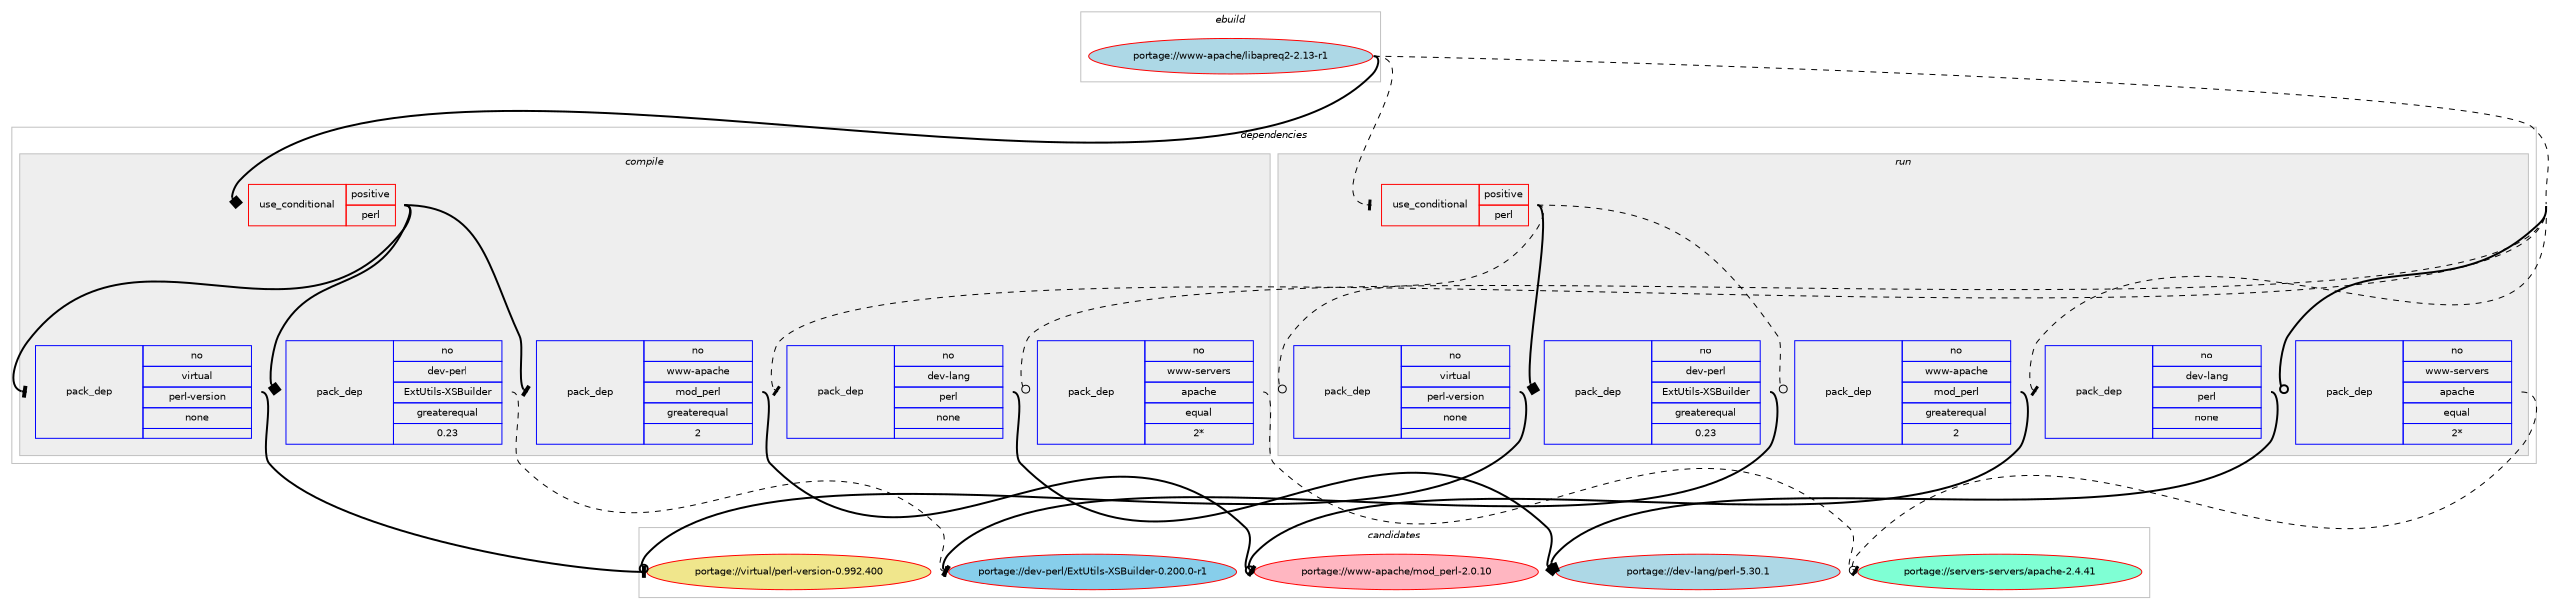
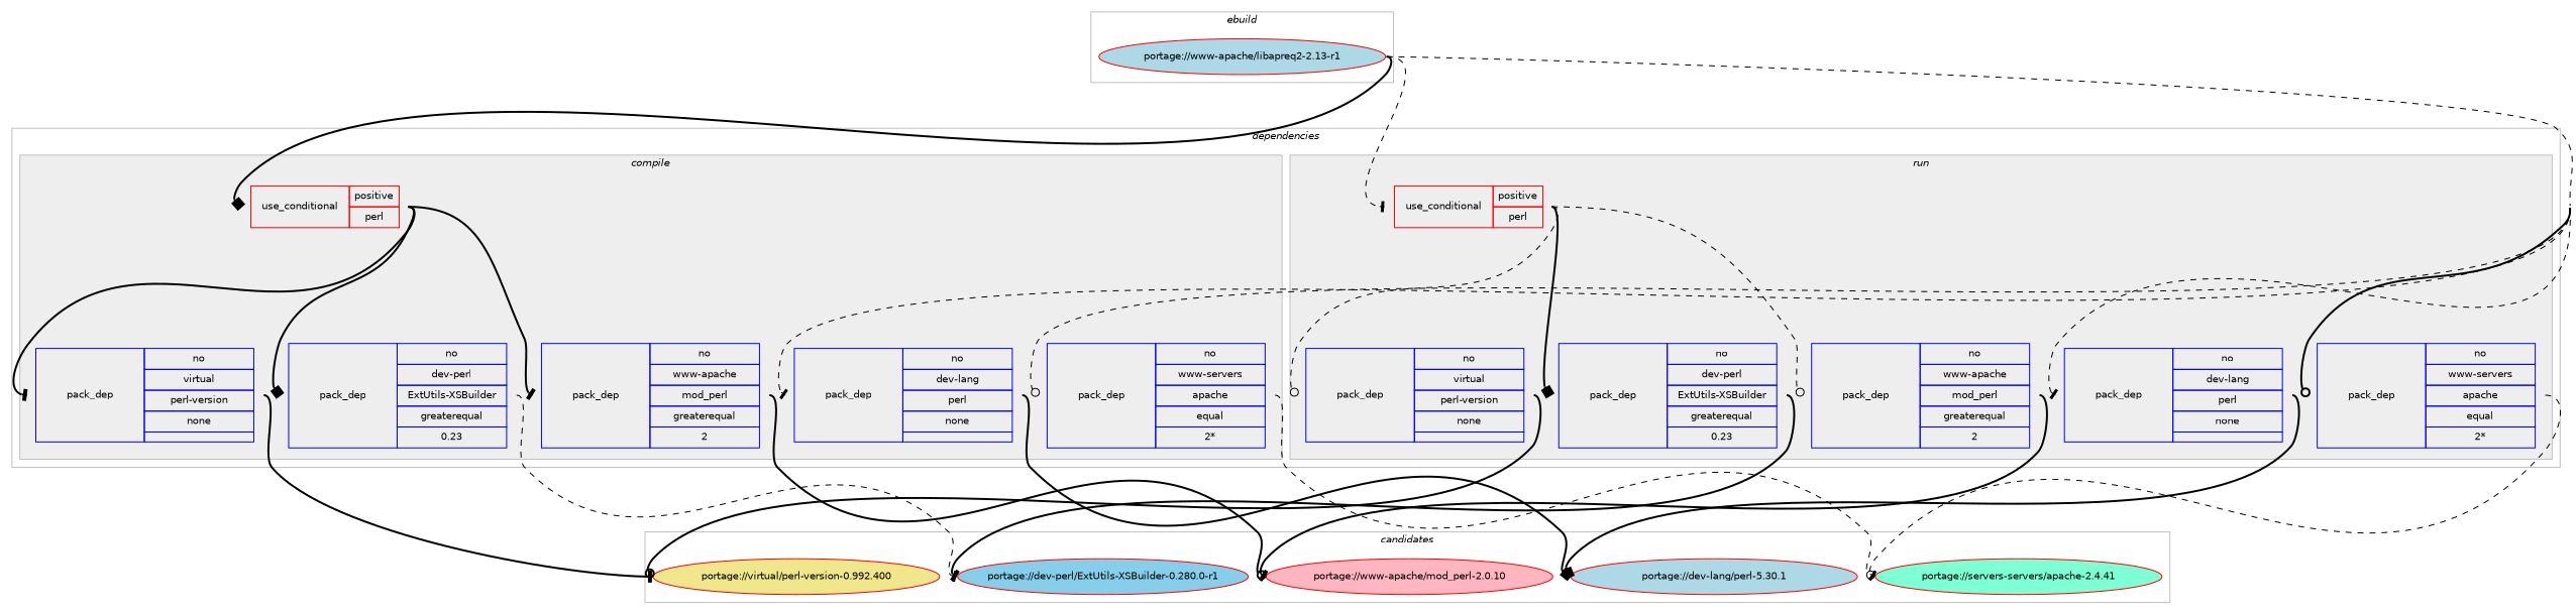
  digraph {
    compound=true
    concentrate=true
    fontname="DejaVu Sans"
    fontsize=10
    newrank=true
    rankdir=TB
    ranksep=1.5
    node [color=blue fontname="DejaVu Sans" fontsize=10 shape=none]
    edge [arrowhead=tee fontname="DejaVu Sans" headport=w style=bold tailport=e weight=20]
    n1 [color=red fillcolor=lightblue label="portage://www-apache/libapreq2-2.13-r1" style=filled width=4 shape=""]
    n2 [label=<<TABLE BORDER="0" CELLBORDER="1" CELLSPACING="0" CELLPADDING="4" WIDTH="220"><TR><TD ROWSPAN="6" CELLPADDING="30">pack_dep</TD></TR><TR><TD WIDTH="110">no</TD></TR><TR><TD>dev-perl</TD></TR><TR><TD>ExtUtils-XSBuilder</TD></TR><TR><TD>greaterequal</TD></TR><TR><TD>0.23</TD></TR></TABLE>>]
    n3 [label=<<TABLE BORDER="0" CELLBORDER="1" CELLSPACING="0" CELLPADDING="4" WIDTH="220"><TR><TD ROWSPAN="6" CELLPADDING="30">pack_dep</TD></TR><TR><TD WIDTH="110">no</TD></TR><TR><TD>virtual</TD></TR><TR><TD>perl-version</TD></TR><TR><TD>none</TD></TR><TR><TD></TD></TR></TABLE>>]
    n4 [label=<<TABLE BORDER="0" CELLBORDER="1" CELLSPACING="0" CELLPADDING="4" WIDTH="220"><TR><TD ROWSPAN="6" CELLPADDING="30">pack_dep</TD></TR><TR><TD WIDTH="110">no</TD></TR><TR><TD>www-apache</TD></TR><TR><TD>mod_perl</TD></TR><TR><TD>greaterequal</TD></TR><TR><TD>2</TD></TR></TABLE>>]
    n5 [color=red label=<<TABLE BORDER="0" CELLBORDER="1" CELLSPACING="0" CELLPADDING="4"><TR><TD ROWSPAN="3" CELLPADDING="10">use_conditional</TD></TR><TR><TD>positive</TD></TR><TR><TD>perl</TD></TR></TABLE>>]
    n6 [label=<<TABLE BORDER="0" CELLBORDER="1" CELLSPACING="0" CELLPADDING="4" WIDTH="220"><TR><TD ROWSPAN="6" CELLPADDING="30">pack_dep</TD></TR><TR><TD WIDTH="110">no</TD></TR><TR><TD>dev-lang</TD></TR><TR><TD>perl</TD></TR><TR><TD>none</TD></TR><TR><TD></TD></TR></TABLE>>]
    n7 [label=<<TABLE BORDER="0" CELLBORDER="1" CELLSPACING="0" CELLPADDING="4" WIDTH="220"><TR><TD ROWSPAN="6" CELLPADDING="30">pack_dep</TD></TR><TR><TD WIDTH="110">no</TD></TR><TR><TD>www-servers</TD></TR><TR><TD>apache</TD></TR><TR><TD>equal</TD></TR><TR><TD>2*</TD></TR></TABLE>>]
    n8 [label=<<TABLE BORDER="0" CELLBORDER="1" CELLSPACING="0" CELLPADDING="4" WIDTH="220"><TR><TD ROWSPAN="6" CELLPADDING="30">pack_dep</TD></TR><TR><TD WIDTH="110">no</TD></TR><TR><TD>dev-perl</TD></TR><TR><TD>ExtUtils-XSBuilder</TD></TR><TR><TD>greaterequal</TD></TR><TR><TD>0.23</TD></TR></TABLE>>]
    n9 [label=<<TABLE BORDER="0" CELLBORDER="1" CELLSPACING="0" CELLPADDING="4" WIDTH="220"><TR><TD ROWSPAN="6" CELLPADDING="30">pack_dep</TD></TR><TR><TD WIDTH="110">no</TD></TR><TR><TD>virtual</TD></TR><TR><TD>perl-version</TD></TR><TR><TD>none</TD></TR><TR><TD></TD></TR></TABLE>>]
    n10 [label=<<TABLE BORDER="0" CELLBORDER="1" CELLSPACING="0" CELLPADDING="4" WIDTH="220"><TR><TD ROWSPAN="6" CELLPADDING="30">pack_dep</TD></TR><TR><TD WIDTH="110">no</TD></TR><TR><TD>www-apache</TD></TR><TR><TD>mod_perl</TD></TR><TR><TD>greaterequal</TD></TR><TR><TD>2</TD></TR></TABLE>>]
    n11 [color=red label=<<TABLE BORDER="0" CELLBORDER="1" CELLSPACING="0" CELLPADDING="4"><TR><TD ROWSPAN="3" CELLPADDING="10">use_conditional</TD></TR><TR><TD>positive</TD></TR><TR><TD>perl</TD></TR></TABLE>>]
    n12 [label=<<TABLE BORDER="0" CELLBORDER="1" CELLSPACING="0" CELLPADDING="4" WIDTH="220"><TR><TD ROWSPAN="6" CELLPADDING="30">pack_dep</TD></TR><TR><TD WIDTH="110">no</TD></TR><TR><TD>dev-lang</TD></TR><TR><TD>perl</TD></TR><TR><TD>none</TD></TR><TR><TD></TD></TR></TABLE>>]
    n13 [label=<<TABLE BORDER="0" CELLBORDER="1" CELLSPACING="0" CELLPADDING="4" WIDTH="220"><TR><TD ROWSPAN="6" CELLPADDING="30">pack_dep</TD></TR><TR><TD WIDTH="110">no</TD></TR><TR><TD>www-servers</TD></TR><TR><TD>apache</TD></TR><TR><TD>equal</TD></TR><TR><TD>2*</TD></TR></TABLE>>]
-   n14 [color=red fillcolor=skyblue label="portage://dev-perl/ExtUtils-XSBuilder-0.200.0-r1" style=filled width=4 shape=""]
+   n14 [color=red fillcolor=skyblue label="portage://dev-perl/ExtUtils-XSBuilder-0.280.0-r1" style=filled width=4 shape=""]
    n15 [color=red fillcolor=khaki label="portage://virtual/perl-version-0.992.400" style=filled width=4 shape=""]
    n16 [color=red fillcolor=lightpink label="portage://www-apache/mod_perl-2.0.10" style=filled width=4 shape=""]
    n17 [color=red fillcolor=lightblue label="portage://dev-lang/perl-5.30.1" style=filled width=4 shape=""]
    n18 [color=red fillcolor=aquamarine label="portage://servers-servers/apache-2.4.41" style=filled width=4 shape=""]
    subgraph cluster_1 {
      color=gray
      label=<<i>ebuild</i>>
      rank=same
      n1
    }
    subgraph cluster_2 {
      color=gray
      label=<<i>dependencies</i>>
      subgraph cluster_3 {
        color=gray
        fillcolor="#eeeeee"
        label=<<i>compile</i>>
        style=filled
        subgraph sub_4 {
          color=gray
          fillcolor="#eeeeee"
          label=<<i>compile</i>>
          style=filled
          n5
          subgraph sub_5 {
            color=gray
            fillcolor="#eeeeee"
            label=<<i>compile</i>>
            style=filled
            n2
          }
          subgraph sub_6 {
            color=gray
            fillcolor="#eeeeee"
            label=<<i>compile</i>>
            style=filled
            n3
          }
          subgraph sub_7 {
            color=gray
            fillcolor="#eeeeee"
            label=<<i>compile</i>>
            style=filled
            n4
          }
        }
        subgraph sub_8 {
          color=gray
          fillcolor="#eeeeee"
          label=<<i>compile</i>>
          style=filled
          n6
        }
        subgraph sub_9 {
          color=gray
          fillcolor="#eeeeee"
          label=<<i>compile</i>>
          style=filled
          n7
        }
      }
      subgraph cluster_10 {
        color=gray
        fillcolor="#eeeeee"
        label=<<i>compile and run</i>>
        style=filled
      }
      subgraph cluster_11 {
        color=gray
        fillcolor="#eeeeee"
        label=<<i>run</i>>
        style=filled
        subgraph sub_12 {
          color=gray
          fillcolor="#eeeeee"
          label=<<i>run</i>>
          style=filled
          n11
          subgraph sub_13 {
            color=gray
            fillcolor="#eeeeee"
            label=<<i>run</i>>
            style=filled
            n8
          }
          subgraph sub_14 {
            color=gray
            fillcolor="#eeeeee"
            label=<<i>run</i>>
            style=filled
            n9
          }
          subgraph sub_15 {
            color=gray
            fillcolor="#eeeeee"
            label=<<i>run</i>>
            style=filled
            n10
          }
        }
        subgraph sub_16 {
          color=gray
          fillcolor="#eeeeee"
          label=<<i>run</i>>
          style=filled
          n12
        }
        subgraph sub_17 {
          color=gray
          fillcolor="#eeeeee"
          label=<<i>run</i>>
          style=filled
          n13
        }
      }
    }
    subgraph cluster_18 {
      color=gray
      label=<<i>candidates</i>>
      rank=same
      subgraph sub_19 {
        color=black
        label=<<i>candidates</i>>
        nodesep=1
        rank=same
        n14
      }
      subgraph sub_20 {
        color=black
        label=<<i>candidates</i>>
        nodesep=1
        rank=same
        n15
      }
      subgraph sub_21 {
        color=black
        label=<<i>candidates</i>>
        nodesep=1
        rank=same
        n16
      }
      subgraph sub_22 {
        color=black
        label=<<i>candidates</i>>
        nodesep=1
        rank=same
        n17
      }
      subgraph sub_23 {
        color=black
        label=<<i>candidates</i>>
        nodesep=1
        rank=same
        n18
      }
      subgraph sub_24 {
        color=black
        label=<<i>candidates</i>>
        nodesep=1
        rank=same
        n14
      }
      subgraph sub_25 {
        color=black
        label=<<i>candidates</i>>
        nodesep=1
        rank=same
        n15
      }
      subgraph sub_26 {
        color=black
        label=<<i>candidates</i>>
        nodesep=1
        rank=same
        n16
      }
      subgraph sub_27 {
        color=black
        label=<<i>candidates</i>>
        nodesep=1
        rank=same
        n17
      }
      subgraph sub_28 {
        color=black
        label=<<i>candidates</i>>
        nodesep=1
        rank=same
        n18
      }
    }
    n1 -> n5 [arrowhead=box]
    n1 -> n6 [style=dashed]
    n1 -> n7 [arrowhead=odot style=dashed]
    n1 -> n11 [style=dashed]
    n1 -> n12 [style=dashed]
    n1 -> n13 [arrowhead=odot]
    n2 -> n14 [style=dashed weight=100]
    n3 -> n15 [weight=100]
    n4 -> n16 [arrowhead=odot weight=100]
    n5 -> n2 [arrowhead=box]
    n5 -> n3
    n5 -> n4
    n6 -> n17 [arrowhead=box weight=100]
    n7 -> n18 [arrowhead=odot style=dashed weight=100]
    n8 -> n14 [weight=100]
    n9 -> n15 [arrowhead=odot weight=100]
    n10 -> n16 [weight=100]
    n11 -> n8 [arrowhead=box]
    n11 -> n9 [arrowhead=odot style=dashed]
    n11 -> n10 [arrowhead=odot style=dashed]
    n12 -> n17 [arrowhead=box weight=100]
    n13 -> n18 [style=dashed weight=100]
  }
